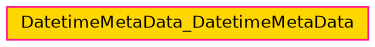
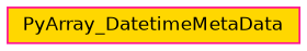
  digraph {
    rankdir=TB
-   n1 [color=deeppink fillcolor=gold fontname=Helvetica fontsize=10 height=0.2 label=DatetimeMetaData_DatetimeMetaData shape=box style=filled width=0.4]
+   n1 [color=deeppink fillcolor=gold fontname=Helvetica fontsize=10 height=0.2 label=PyArray_DatetimeMetaData shape=box style=filled width=0.4]
  }
